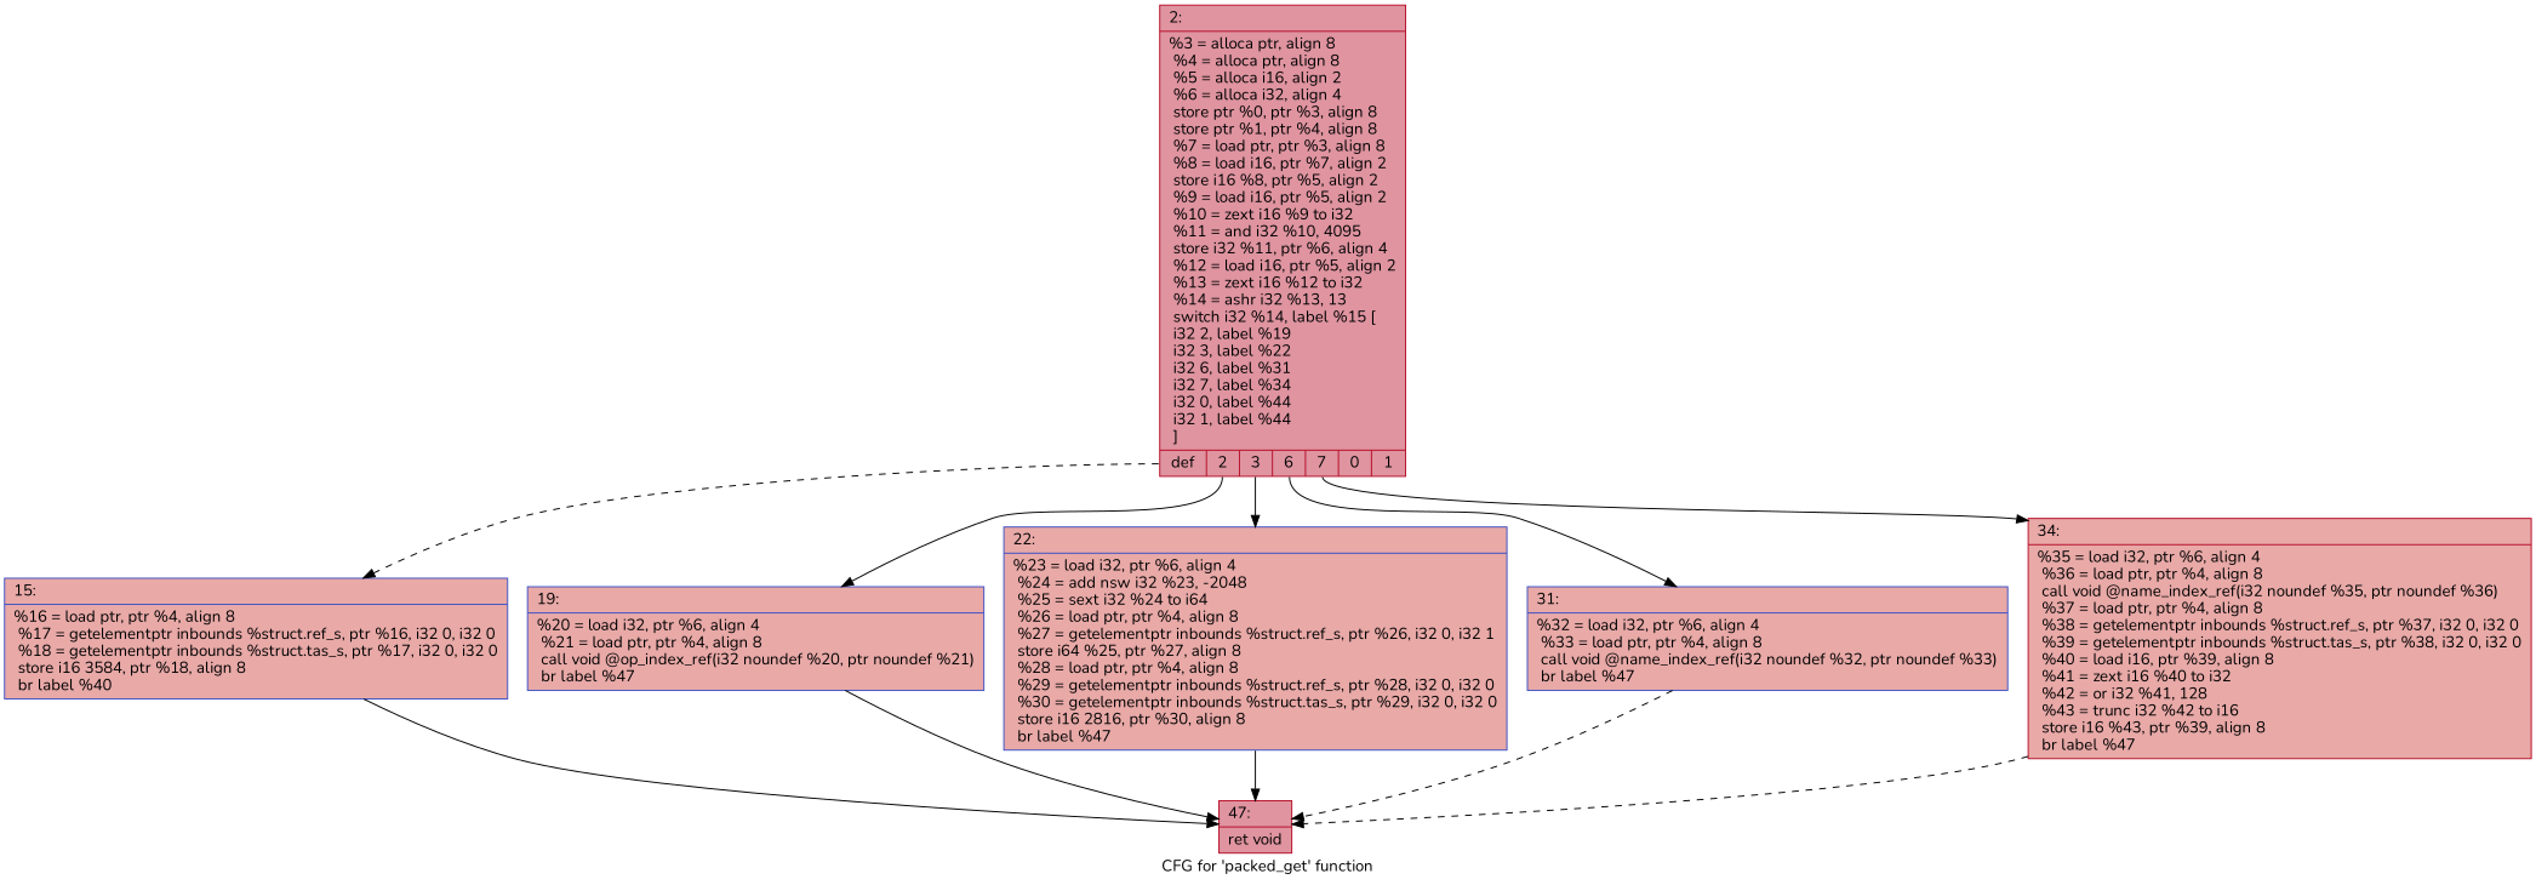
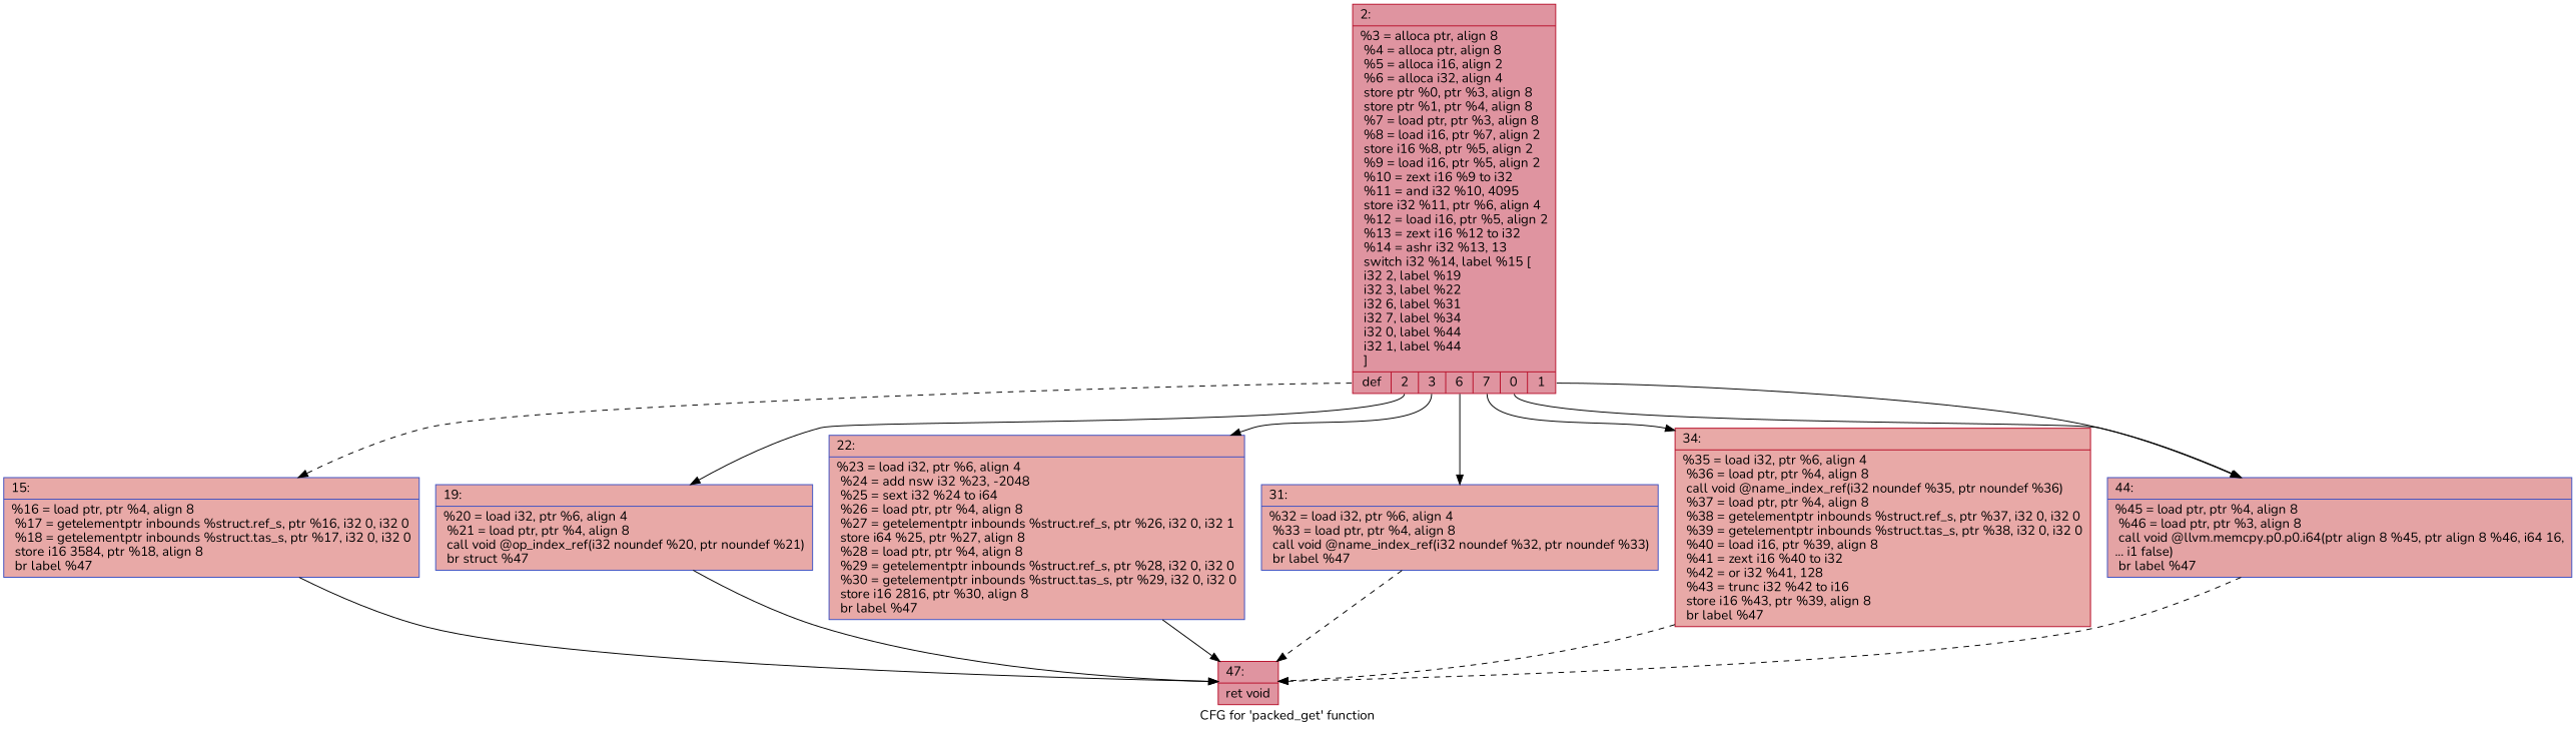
  digraph {
    fontname=Nunito
    label="CFG for 'packed_get' function"
    node [color="#3d50c3ff" fillcolor="#ca3b3770" fontname=Nunito shape=record style=filled]
    edge [fontname=Nunito style=solid]
    n1 [color="#b70d28ff" fillcolor="#b70d2870" label="{2:\l|  %3 = alloca ptr, align 8\l  %4 = alloca ptr, align 8\l  %5 = alloca i16, align 2\l  %6 = alloca i32, align 4\l  store ptr %0, ptr %3, align 8\l  store ptr %1, ptr %4, align 8\l  %7 = load ptr, ptr %3, align 8\l  %8 = load i16, ptr %7, align 2\l  store i16 %8, ptr %5, align 2\l  %9 = load i16, ptr %5, align 2\l  %10 = zext i16 %9 to i32\l  %11 = and i32 %10, 4095\l  store i32 %11, ptr %6, align 4\l  %12 = load i16, ptr %5, align 2\l  %13 = zext i16 %12 to i32\l  %14 = ashr i32 %13, 13\l  switch i32 %14, label %15 [\l    i32 2, label %19\l    i32 3, label %22\l    i32 6, label %31\l    i32 7, label %34\l    i32 0, label %44\l    i32 1, label %44\l  ]\l|{<s0>def|<s1>2|<s2>3|<s3>6|<s4>7|<s5>0|<s6>1}}"]
-   n2 [label="{15:\l|  %16 = load ptr, ptr %4, align 8\l  %17 = getelementptr inbounds %struct.ref_s, ptr %16, i32 0, i32 0\l  %18 = getelementptr inbounds %struct.tas_s, ptr %17, i32 0, i32 0\l  store i16 3584, ptr %18, align 8\l  br label %40\l}"]
-   n3 [label="{19:\l|  %20 = load i32, ptr %6, align 4\l  %21 = load ptr, ptr %4, align 8\l  call void @op_index_ref(i32 noundef %20, ptr noundef %21)\l  br label %47\l}"]
+   n2 [label="{15:\l|  %16 = load ptr, ptr %4, align 8\l  %17 = getelementptr inbounds %struct.ref_s, ptr %16, i32 0, i32 0\l  %18 = getelementptr inbounds %struct.tas_s, ptr %17, i32 0, i32 0\l  store i16 3584, ptr %18, align 8\l  br label %47\l}"]
+   n3 [label="{19:\l|  %20 = load i32, ptr %6, align 4\l  %21 = load ptr, ptr %4, align 8\l  call void @op_index_ref(i32 noundef %20, ptr noundef %21)\l  br struct %47\l}"]
    n4 [label="{22:\l|  %23 = load i32, ptr %6, align 4\l  %24 = add nsw i32 %23, -2048\l  %25 = sext i32 %24 to i64\l  %26 = load ptr, ptr %4, align 8\l  %27 = getelementptr inbounds %struct.ref_s, ptr %26, i32 0, i32 1\l  store i64 %25, ptr %27, align 8\l  %28 = load ptr, ptr %4, align 8\l  %29 = getelementptr inbounds %struct.ref_s, ptr %28, i32 0, i32 0\l  %30 = getelementptr inbounds %struct.tas_s, ptr %29, i32 0, i32 0\l  store i16 2816, ptr %30, align 8\l  br label %47\l}"]
    n5 [label="{31:\l|  %32 = load i32, ptr %6, align 4\l  %33 = load ptr, ptr %4, align 8\l  call void @name_index_ref(i32 noundef %32, ptr noundef %33)\l  br label %47\l}"]
    n6 [color="#b70d28ff" label="{34:\l|  %35 = load i32, ptr %6, align 4\l  %36 = load ptr, ptr %4, align 8\l  call void @name_index_ref(i32 noundef %35, ptr noundef %36)\l  %37 = load ptr, ptr %4, align 8\l  %38 = getelementptr inbounds %struct.ref_s, ptr %37, i32 0, i32 0\l  %39 = getelementptr inbounds %struct.tas_s, ptr %38, i32 0, i32 0\l  %40 = load i16, ptr %39, align 8\l  %41 = zext i16 %40 to i32\l  %42 = or i32 %41, 128\l  %43 = trunc i32 %42 to i16\l  store i16 %43, ptr %39, align 8\l  br label %47\l}"]
+   n7 [fillcolor="#c32e3170" label="{44:\l|  %45 = load ptr, ptr %4, align 8\l  %46 = load ptr, ptr %3, align 8\l  call void @llvm.memcpy.p0.p0.i64(ptr align 8 %45, ptr align 8 %46, i64 16,\l... i1 false)\l  br label %47\l}"]
    n8 [color="#b70d28ff" fillcolor="#b70d2870" label="{47:\l|  ret void\l}"]
    n1 -> n2 [style=dashed tailport=s0]
    n1 -> n3 [tailport=s1]
    n1 -> n4 [tailport=s2]
    n1 -> n5 [tailport=s3]
    n1 -> n6 [tailport=s4]
+   n1 -> n7 [tailport=s5]
+   n1 -> n7 [tailport=s6]
    n2 -> n8
    n3 -> n8
    n4 -> n8
    n5 -> n8 [style=dashed]
    n6 -> n8 [style=dashed]
+   n7 -> n8 [style=dashed]
  }
